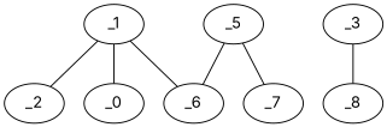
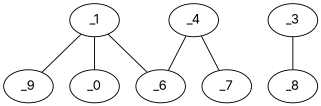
  graph {
    fontname=Inter
    node [charge=0 chem=4 fontname=Inter symbol="N  " x=3.7321 y=0]
    edge [fontname=Inter valence=1]
    _1 [chem=1 symbol="C  " y=0.5]
-   _2 [x=2.866]
+   _2 [x=2.866 label=_9]
    n3 [label=_0 y=1.5]
    _6 [chem=2 symbol="O  " x=5.4641 y=-1.5]
    _7 [x=4.5981]
    _3 [chem=1 symbol="C  " x=2.866 y=-1]
    _8 [x=2 y=-1.5]
-   _5 [chem=1 symbol="C  " x=4.5981 y=-1]
+   _5 [chem=1 symbol="C  " x=4.5981 y=-1 label=_4]
    _1 -- _2
    _1 -- n3
    _1 -- _6 [valence=2]
    _3 -- _8
    _5 -- _6
    _5 -- _7
  }
